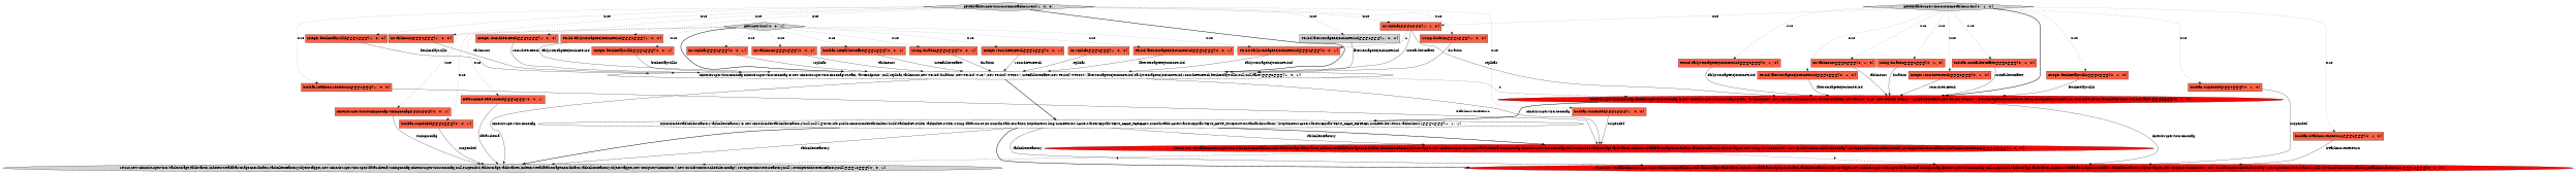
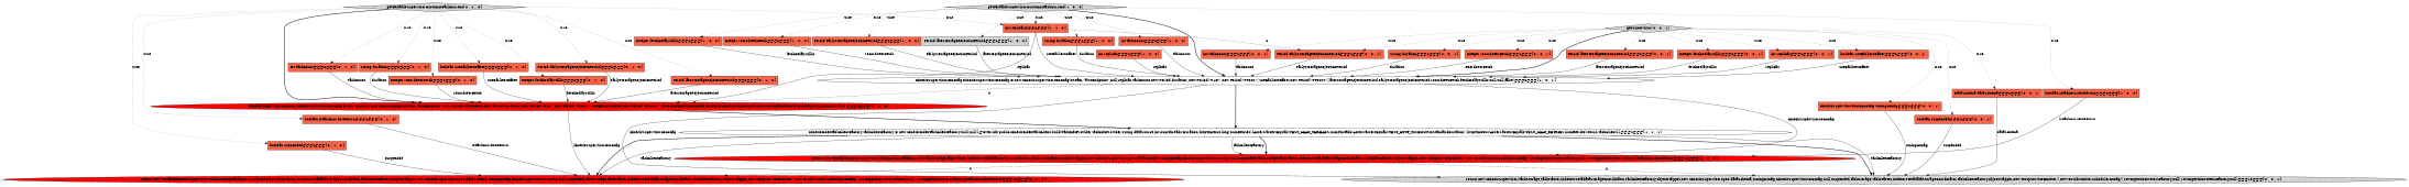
  digraph {
    node [fillcolor=tomato shape=box style=filled]
    edge [style=solid]
    n1 [label="int taskCount@@@2@@@['1', '0', '0']"]
    n2 [fillcolor=white label="KinesisSupervisorIOConfig KinesisSupervisorIOConfig = new KinesisSupervisorIOConfig(stream,\"awsEndpoint\",null,replicas,taskCount,new Period(duration),new Period(\"P1D\"),new Period(\"PT30S\"),useEarliestOffset,new Period(\"PT30M\"),lateMessageRejectionPeriod,earlyMessageRejectionPeriod,recordsPerFetch,fetchDelayMillis,null,null,false)@@@3@@@['1', '0', '1']" shape=ellipse]
    n3 [fillcolor=lightgray label="return new KinesisSupervisor(taskStorage,taskMaster,indexerMetadataStorageCoordinator,taskClientFactory,objectMapper,new KinesisSupervisorSpec(dataSchema,tuningConfig,KinesisSupervisorIOConfig,null,suspended,taskStorage,taskMaster,indexerMetadataStorageCoordinator,taskClientFactory,objectMapper,new NoopServiceEmitter(),new DruidMonitorSchedulerConfig(),rowIngestionMetersFactory,null),rowIngestionMetersFactory,null)@@@13@@@['0', '0', '1']" shape=ellipse]
    n4 [fillcolor=red label="KinesisSupervisorIOConfig kinesisSupervisorIOConfig = new KinesisSupervisorIOConfig(stream,\"awsEndpoint\",null,replicas,taskCount,new Period(duration),new Period(\"P1D\"),new Period(\"PT30S\"),useEarliestOffset,new Period(\"PT30M\"),lateMessageRejectionPeriod,earlyMessageRejectionPeriod,recordsPerFetch,fetchDelayMillis,null,null,false)@@@3@@@['0', '1', '0']" shape=ellipse]
    n5 [fillcolor=red label="return new TestableKinesisSupervisorWithCustomIsTaskCurrent(taskStorage,taskMaster,indexerMetadataStorageCoordinator,taskClientFactory,objectMapper,new KinesisSupervisorSpec(dataSchema,tuningConfig,KinesisSupervisorIOConfig,null,suspended,taskStorage,taskMaster,indexerMetadataStorageCoordinator,taskClientFactory,objectMapper,new NoopServiceEmitter(),new DruidMonitorSchedulerConfig(),rowIngestionMetersFactory,null),rowIngestionMetersFactory,isTaskCurrentReturn)@@@13@@@['1', '0', '0']" shape=ellipse]
    n6 [fillcolor=white label="KinesisIndexTaskClientFactory taskClientFactory = new KinesisIndexTaskClientFactory(null,null){@Override public KinesisIndexTaskClient build(TaskInfoProvider taskInfoProvider,String dataSource,int numThreads,Duration httpTimeout,long numRetries){Assert.assertEquals(TEST_CHAT_THREADS,numThreads)Assert.assertEquals(TEST_HTTP_TIMEOUT.toStandardDuration(),httpTimeout)Assert.assertEquals(TEST_CHAT_RETRIES,numRetries)return taskClient}}@@@4@@@['1', '1', '1']" shape=ellipse]
    n7 [label="DataSchema dataSchema@@@2@@@['0', '0', '1']"]
    n8 [label="int taskCount@@@2@@@['0', '1', '0']"]
    n9 [fillcolor=red label="return new TestableKinesisSupervisorWithCustomIsTaskCurrent(taskStorage,taskMaster,indexerMetadataStorageCoordinator,taskClientFactory,objectMapper,new KinesisSupervisorSpec(dataSchema,tuningConfig,kinesisSupervisorIOConfig,null,suspended,taskStorage,taskMaster,indexerMetadataStorageCoordinator,taskClientFactory,objectMapper,new NoopServiceEmitter(),new DruidMonitorSchedulerConfig(),rowIngestionMetersFactory,null),rowIngestionMetersFactory,isTaskCurrentReturn)@@@13@@@['0', '1', '0']" shape=ellipse]
    n10 [label="Period lateMessageRejectionPeriod@@@2@@@['0', '0', '1']"]
    n11 [label="int replicas@@@2@@@['1', '1', '0']"]
    n12 [label="Period earlyMessageRejectionPeriod@@@2@@@['0', '0', '1']"]
    n13 [label="boolean isTaskCurrentReturn@@@2@@@['1', '0', '0']"]
    n14 [label="Integer fetchDelayMillis@@@2@@@['1', '0', '0']"]
    n15 [label="Integer fetchDelayMillis@@@2@@@['0', '0', '1']"]
    n16 [label="String duration@@@2@@@['0', '1', '0']"]
    n17 [label="boolean isTaskCurrentReturn@@@2@@@['0', '1', '0']"]
    n18 [label="Integer recordsPerFetch@@@2@@@['0', '1', '0']"]
    n19 [fillcolor=lightgray label="getSupervisor['0', '0', '1']" shape=diamond]
    n20 [label="int replicas@@@2@@@['0', '0', '1']"]
    n21 [label="int taskCount@@@2@@@['0', '0', '1']"]
    n22 [label="KinesisSupervisorTuningConfig tuningConfig@@@2@@@['0', '0', '1']"]
    n23 [label="boolean useEarliestOffset@@@2@@@['0', '0', '1']"]
    n24 [label="boolean suspended@@@2@@@['0', '0', '1']"]
    n25 [label="String duration@@@2@@@['0', '0', '1']"]
    n26 [label="Integer recordsPerFetch@@@2@@@['0', '0', '1']"]
    n27 [label="boolean useEarliestOffset@@@2@@@['0', '1', '0']"]
    n28 [fillcolor=lightgray label="getTestableSupervisorCustomIsTaskCurrent['0', '1', '0']" shape=diamond]
    n29 [label="Integer fetchDelayMillis@@@2@@@['0', '1', '0']"]
    n30 [label="Period earlyMessageRejectionPeriod@@@2@@@['0', '1', '0']"]
    n31 [label="Period lateMessageRejectionPeriod@@@2@@@['0', '1', '0']"]
    n32 [label="boolean suspended@@@2@@@['0', '1', '0']"]
    n33 [label="int replicas@@@2@@@['1', '0', '0']"]
-   n34 [label="boolean suspended@@@2@@@['1', '0', '0']"]
    n35 [label="Integer recordsPerFetch@@@2@@@['1', '0', '0']"]
    n36 [label="Period earlyMessageRejectionPeriod@@@2@@@['1', '0', '0']"]
    n37 [fillcolor=lightgray label="getTestableSupervisorCustomIsTaskCurrent['1', '0', '0']" shape=diamond]
    n38 [fillcolor=lightgray label="Period lateMessageRejectionPeriod@@@2@@@['1', '0', '0']"]
    n39 [label="String duration@@@2@@@['1', '0', '0']"]
    n1 -> n2 [label=taskCount]
    n2 -> n3 [label=KinesisSupervisorIOConfig]
    n2 -> n4 [label=0 style=dashed]
    n2 -> n5 [label=KinesisSupervisorIOConfig]
    n2 -> n6 [style=bold]
    n4 -> n6 [style=bold]
    n4 -> n9 [label=kinesisSupervisorIOConfig]
    n5 -> n3 [label=0 style=dashed]
    n5 -> n9 [label=0 style=dashed]
    n6 -> n3 [style=bold]
    n6 -> n3 [label=taskClientFactory]
    n6 -> n5 [label=taskClientFactory]
    n6 -> n5 [style=bold]
    n6 -> n9 [style=bold]
    n6 -> n9 [label=taskClientFactory]
    n7 -> n3 [label=dataSchema]
    n8 -> n4 [label=taskCount]
    n10 -> n2 [label=lateMessageRejectionPeriod]
    n11 -> n2 [label=useEarliestOffset]
    n11 -> n4 [label=replicas]
    n11 -> n12 [label=0 style=dashed]
    n12 -> n2 [label=earlyMessageRejectionPeriod]
    n13 -> n5 [label=isTaskCurrentReturn]
    n14 -> n2 [label=fetchDelayMillis]
    n15 -> n2 [label=fetchDelayMillis]
    n16 -> n4 [label=duration]
    n17 -> n9 [label=isTaskCurrentReturn]
    n18 -> n4 [label=recordsPerFetch]
    n19 -> n2 [style=bold]
    n19 -> n7 [label=true style=dotted]
    n19 -> n10 [label=true style=dotted]
    n19 -> n12 [label=true style=dotted]
    n19 -> n15 [label=true style=dotted]
    n19 -> n20 [label=true style=dotted]
    n19 -> n21 [label=true style=dotted]
    n19 -> n22 [label=true style=dotted]
    n19 -> n23 [label=true style=dotted]
    n19 -> n24 [label=true style=dotted]
    n19 -> n25 [label=true style=dotted]
    n19 -> n26 [label=true style=dotted]
    n20 -> n2 [label=replicas]
    n21 -> n2 [label=taskCount]
    n22 -> n3 [label=tuningConfig]
    n23 -> n2 [label=useEarliestOffset]
    n24 -> n3 [label=suspended]
    n25 -> n2 [label=duration]
    n26 -> n2 [label=recordsPerFetch]
    n27 -> n4 [label=useEarliestOffset]
    n28 -> n4 [style=bold]
    n28 -> n8 [label=true style=dotted]
    n28 -> n11 [label=true style=dotted]
    n28 -> n16 [label=true style=dotted]
    n28 -> n17 [label=true style=dotted]
    n28 -> n18 [label=true style=dotted]
    n28 -> n27 [label=true style=dotted]
    n28 -> n29 [label=true style=dotted]
    n28 -> n30 [label=true style=dotted]
    n28 -> n31 [label=true style=dotted]
    n28 -> n32 [label=true style=dotted]
    n29 -> n4 [label=fetchDelayMillis]
    n30 -> n4 [label=earlyMessageRejectionPeriod]
    n31 -> n4 [label=lateMessageRejectionPeriod]
    n32 -> n9 [label=suspended]
    n33 -> n2 [label=replicas]
-   n34 -> n5 [label=suspended]
    n35 -> n2 [label=recordsPerFetch]
    n36 -> n2 [label=earlyMessageRejectionPeriod]
    n37 -> n1 [label=true style=dotted]
    n37 -> n2 [style=bold]
    n37 -> n11 [label=true style=dotted]
    n37 -> n13 [label=true style=dotted]
    n37 -> n14 [label=true style=dotted]
-   n37 -> n34 [label=true style=dotted]
    n37 -> n35 [label=true style=dotted]
    n37 -> n36 [label=true style=dotted]
    n37 -> n38 [label=true style=dotted]
    n37 -> n39 [label=true style=dotted]
    n38 -> n2 [label=lateMessageRejectionPeriod]
    n39 -> n2 [label=duration]
  }
